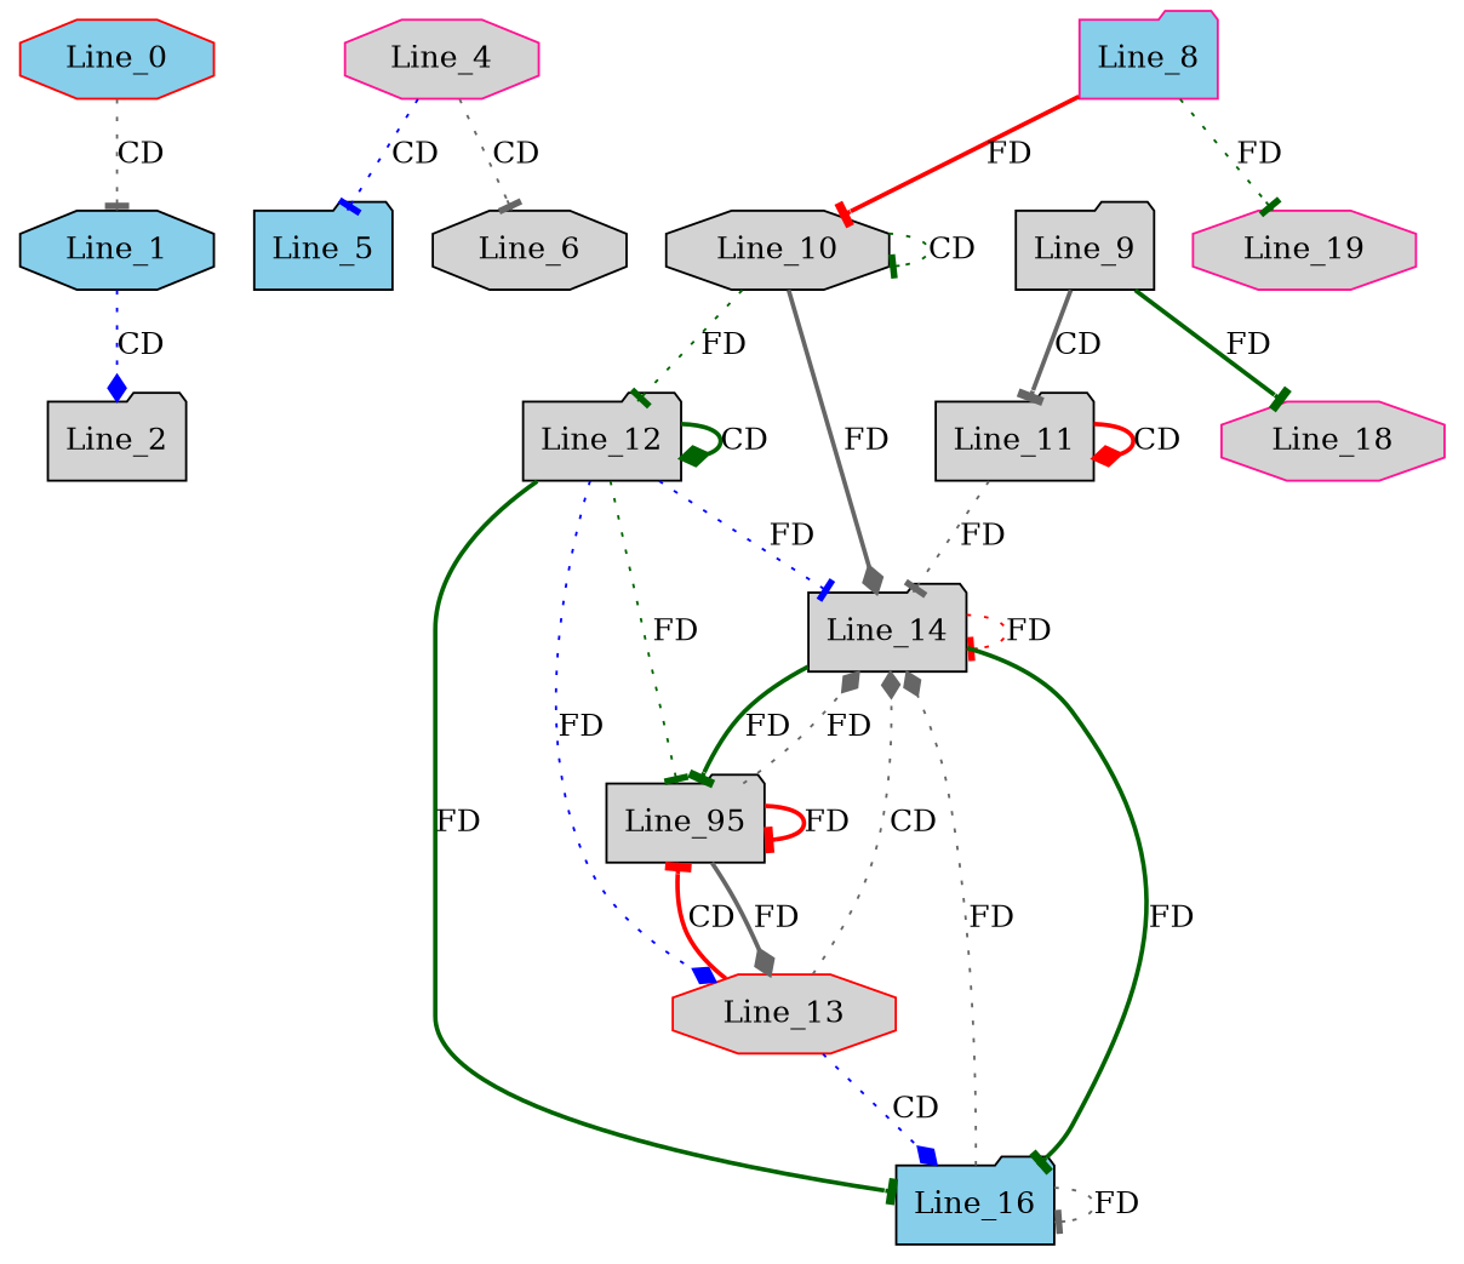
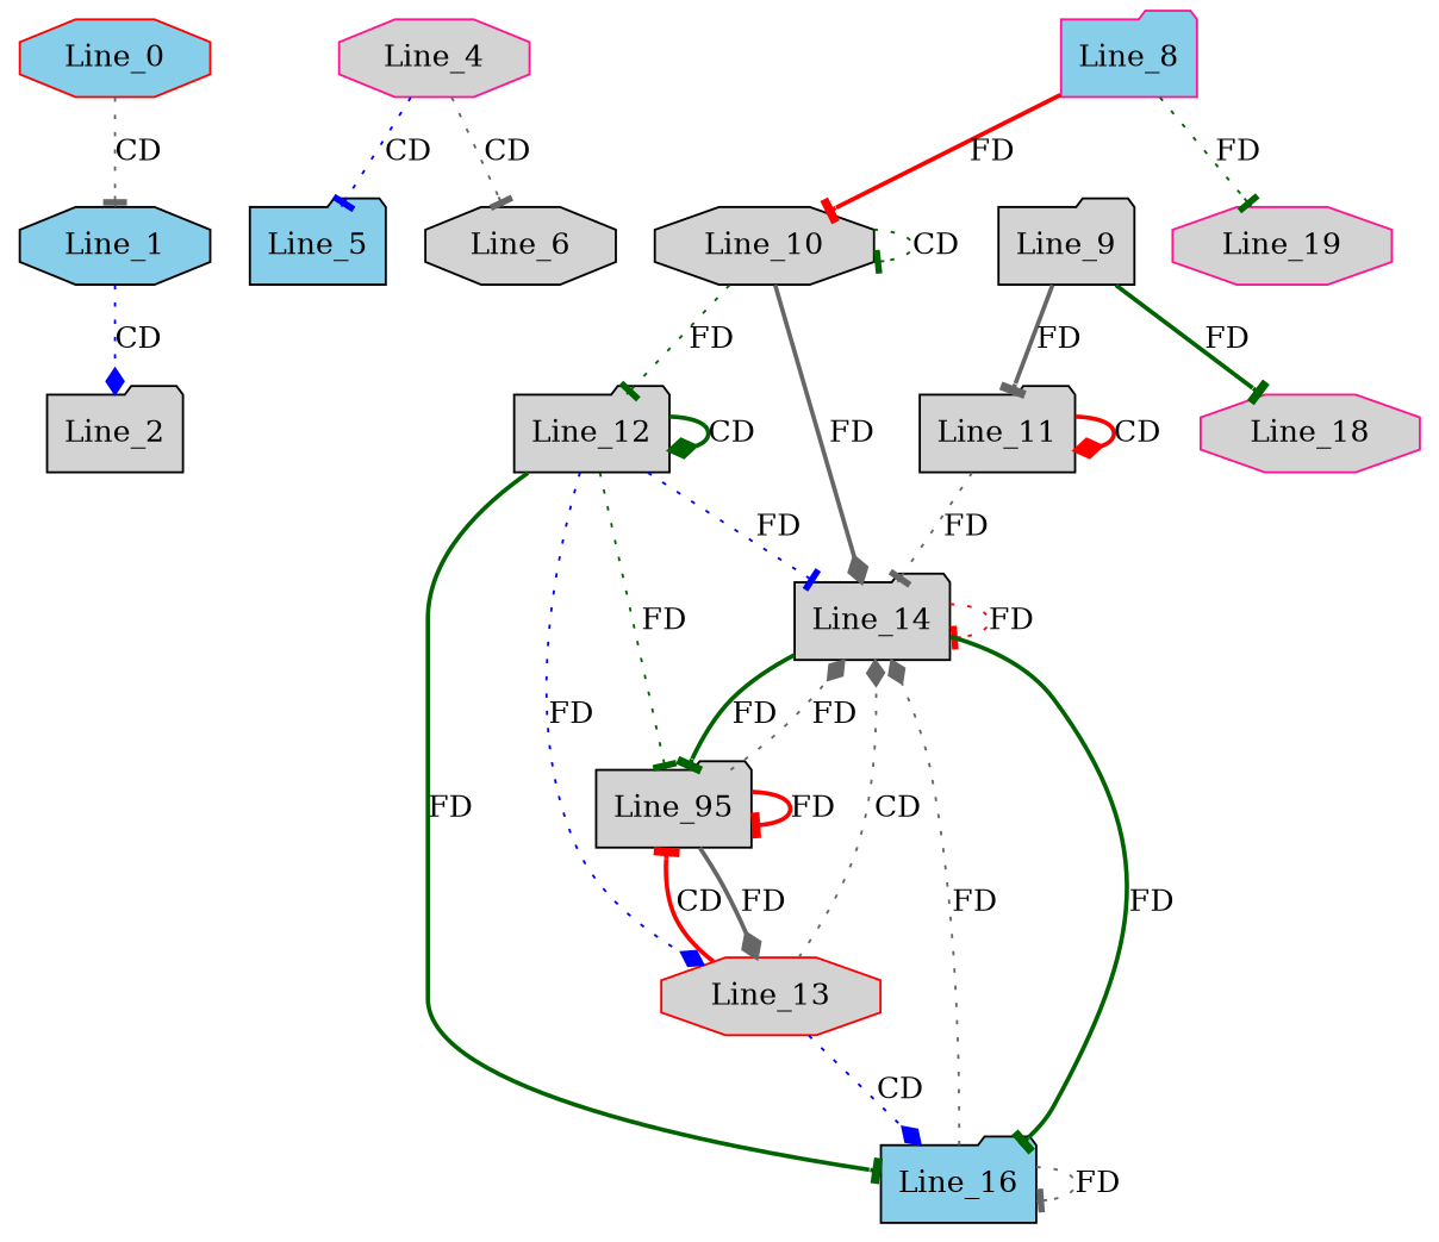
  digraph {
    node [color=black fillcolor=lightgrey shape=folder style=filled]
    edge [arrowhead=tee color=gray40 style=dotted]
    Line_0 [color=red fillcolor=skyblue shape=octagon]
    Line_1 [fillcolor=skyblue shape=octagon]
    Line_2
    Line_4 [color=deeppink shape=octagon]
    Line_5 [fillcolor=skyblue]
    Line_6 [shape=octagon]
    Line_10 [shape=octagon]
    Line_12
    Line_14
    Line_13 [color=red shape=octagon]
    n11 [label=Line_95]
    Line_16 [fillcolor=skyblue]
    Line_8 [color=deeppink fillcolor=skyblue]
    Line_19 [color=deeppink shape=octagon]
    Line_11
    Line_9
    Line_18 [color=deeppink shape=octagon]
    Line_0 -> Line_1 [label=CD]
    Line_1 -> Line_2 [arrowhead=diamond color=blue label=CD]
    Line_4 -> Line_5 [color=blue label=CD]
    Line_4 -> Line_6 [label=CD]
    Line_10 -> Line_10 [color=darkgreen label=CD]
    Line_10 -> Line_12 [color=darkgreen label=FD]
    Line_10 -> Line_14 [arrowhead=diamond label=FD style=bold]
    Line_12 -> Line_12 [arrowhead=diamond color=darkgreen label=CD style=bold]
    Line_12 -> Line_14 [color=blue label=FD]
    Line_12 -> Line_13 [arrowhead=diamond color=blue label=FD]
    Line_12 -> n11 [color=darkgreen label=FD]
    Line_12 -> Line_16 [color=darkgreen label=FD style=bold]
    Line_14 -> Line_14 [color=red label=FD]
    Line_14 -> n11 [color=darkgreen label=FD style=bold]
    Line_14 -> Line_16 [color=darkgreen label=FD style=bold]
    Line_13 -> Line_14 [arrowhead=diamond label=CD]
    Line_13 -> n11 [color=red label=CD style=bold]
    Line_13 -> Line_16 [arrowhead=diamond color=blue label=CD]
    n11 -> Line_14 [arrowhead=diamond label=FD]
    n11 -> Line_13 [arrowhead=diamond label=FD style=bold]
    n11 -> n11 [color=red label=FD style=bold]
    Line_16 -> Line_14 [arrowhead=diamond label=FD]
    Line_16 -> Line_16 [label=FD]
    Line_8 -> Line_10 [color=red label=FD style=bold]
    Line_8 -> Line_19 [color=darkgreen label=FD]
    Line_11 -> Line_14 [label=FD]
    Line_11 -> Line_11 [arrowhead=diamond color=red label=CD style=bold]
-   Line_9 -> Line_11 [label=CD style=bold]
+   Line_9 -> Line_11 [label=FD style=bold]
    Line_9 -> Line_18 [color=darkgreen label=FD style=bold]
  }
